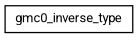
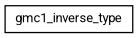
  digraph {
    rankdir=TB
    fontname=Roboto
-   n1 [color=black fillcolor=white fontname=Roboto fontsize=10 height=0.2 label=gmc0_inverse_type shape=record style=filled width=0.4]
+   n1 [color=black fillcolor=white fontname=Roboto fontsize=10 height=0.2 label=gmc1_inverse_type shape=record style=filled width=0.4]
  }
